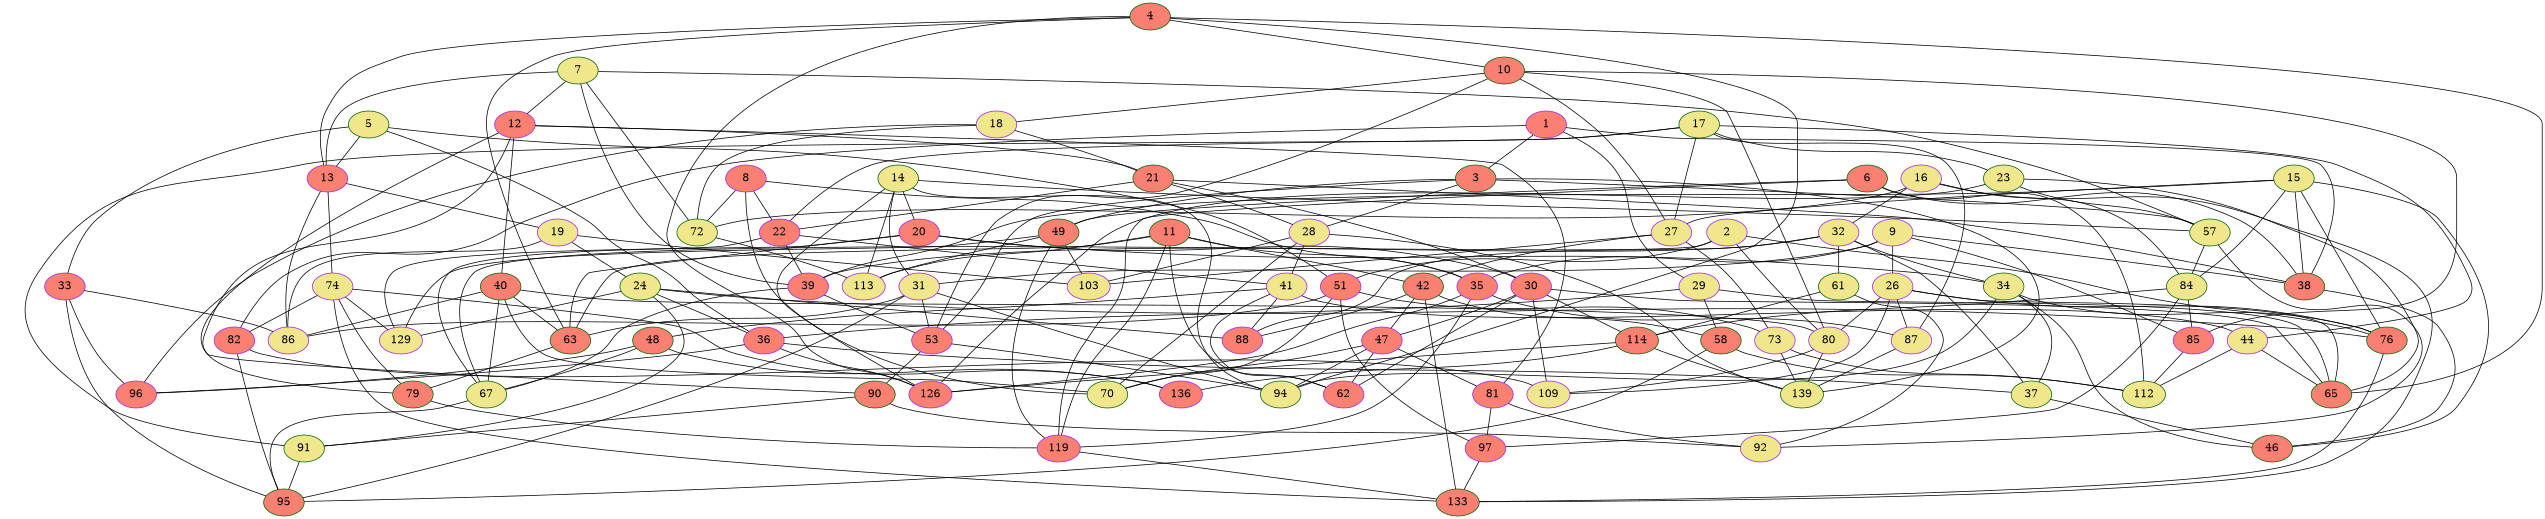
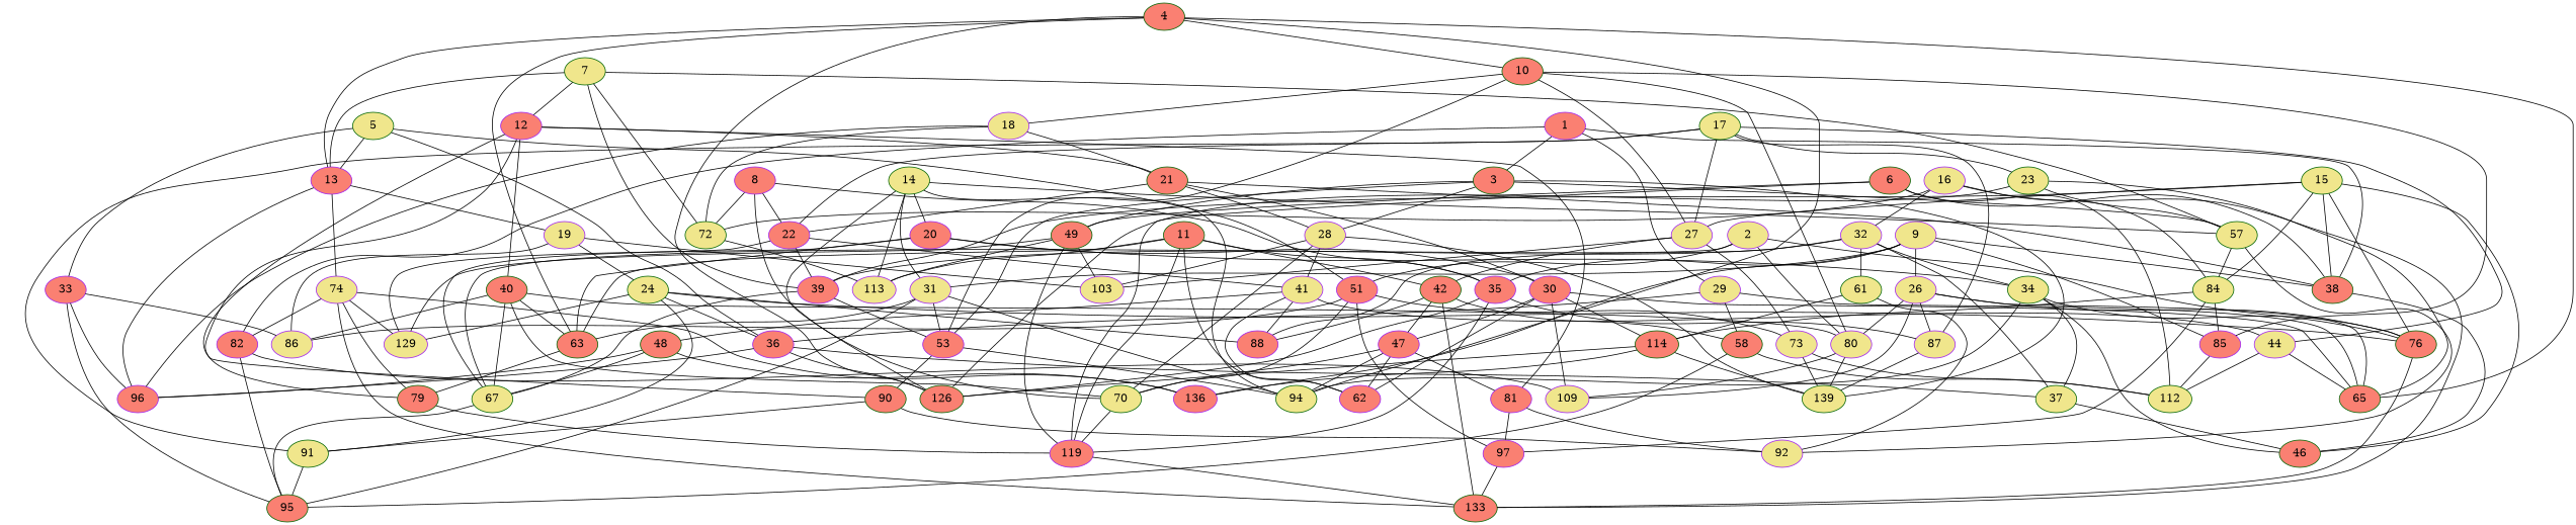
  graph {
    node [color=purple fillcolor=salmon style=filled]
    3 [color=darkgreen super="+132"]
    28 [fillcolor=khaki super="+45"]
    49 [color=darkgreen super="+83"]
    53 [super="+120"]
    57 [color=darkgreen fillcolor=khaki super="+130"]
    139 [color=darkgreen fillcolor=khaki super="+140"]
    1
    29 [fillcolor=khaki]
    38 [color=darkgreen super="+102"]
    82
    65 [color=darkgreen super="+68"]
    36 [super="+108"]
    58 [color=darkgreen]
    46 [color=darkgreen]
    109 [fillcolor=khaki]
    95 [color=darkgreen super="+125"]
    51 [super="+98"]
    70 [color=darkgreen fillcolor=khaki super="+101"]
    86 [fillcolor=khaki]
    73 [fillcolor=khaki]
    97
    2 [fillcolor=khaki]
    67 [color=darkgreen fillcolor=khaki super="+89"]
    76 [color=darkgreen super="+138"]
    80 [fillcolor=khaki super="+116"]
    133 [color=darkgreen super="+141"]
    103 [fillcolor=khaki]
    41 [fillcolor=khaki super="+71"]
    119 [super="+135"]
    113 [fillcolor=khaki]
    129 [fillcolor=khaki]
    94 [color=darkgreen fillcolor=khaki super="+127"]
    90 [color=darkgreen]
    84 [color=darkgreen fillcolor=khaki super="+107"]
    92 [fillcolor=khaki]
    4 [color=darkgreen super="+60"]
    10 [color=darkgreen super="+56"]
    13 [super="+50"]
    63 [color=darkgreen super="+118"]
-   126 [super="+142"]
+   126 [color=darkgreen super="+142"]
    85
    18 [fillcolor=khaki]
    27 [fillcolor=khaki super="+75"]
    19 [fillcolor=khaki]
    74 [fillcolor=khaki super="+105"]
    96 [super="+128"]
    79 [color=darkgreen]
    5 [color=darkgreen fillcolor=khaki]
    33
    37 [color=darkgreen fillcolor=khaki]
    6 [color=darkgreen super="+100"]
    112 [color=darkgreen fillcolor=khaki super="+115"]
    7 [color=darkgreen fillcolor=khaki super="+66"]
    12 [super="+78"]
    39 [super="+55"]
    72 [color=darkgreen fillcolor=khaki super="+134"]
    21 [color=darkgreen super="+59"]
    40 [color=darkgreen super="+93"]
    81
    22 [super="+25"]
    8
    35 [super="+121"]
    87 [fillcolor=khaki]
    9 [fillcolor=khaki super="+52"]
    26 [fillcolor=khaki super="+117"]
    31 [fillcolor=khaki super="+77"]
    136
    42 [color=darkgreen super="+131"]
    11 [color=darkgreen super="+111"]
    62
    88
    47 [super="+122"]
    30 [super="+69"]
    91 [color=darkgreen fillcolor=khaki]
    24 [color=darkgreen fillcolor=khaki super="+43"]
    14 [color=darkgreen fillcolor=khaki super="+110"]
    20 [super="+64"]
    34 [color=darkgreen fillcolor=khaki super="+104"]
    15 [color=darkgreen fillcolor=khaki super="+106"]
    114 [color=darkgreen super="+123"]
    32 [fillcolor=khaki super="+99"]
    61 [color=darkgreen fillcolor=khaki]
    16 [fillcolor=khaki]
    17 [color=darkgreen fillcolor=khaki super="+124"]
    23 [color=darkgreen fillcolor=khaki]
    44 [fillcolor=khaki super="+54"]
    48 [color=darkgreen]
    3 -- 28
    3 -- 49
    3 -- 53
    3 -- 57
    3 -- 139
    28 -- 139
    28 -- 70
    28 -- 103
    28 -- 41
    49 -- 103
    49 -- 119
    49 -- 113
    49 -- 129
    53 -- 94
    53 -- 90
    57 -- 84
    57 -- 92
    1 -- 3
    1 -- 29
    1 -- 38
    1 -- 82
    29 -- 65
    29 -- 36
    29 -- 58
    38 -- 46
    82 -- 109
    82 -- 95
    36 -- 126
    36 -- 96
    36 -- 37
    58 -- 95
    58 -- 112
    51 -- 70
    51 -- 86
    51 -- 73
    51 -- 97
+   70 -- 119
    73 -- 139
    73 -- 112
    97 -- 133
    2 -- 51
    2 -- 67
    2 -- 76
    2 -- 80
    67 -- 95
    76 -- 133
    80 -- 139
    80 -- 109
    41 -- 62
    41 -- 88
    41 -- 44
    41 -- 48
    119 -- 133
    90 -- 92
    90 -- 91
    84 -- 97
    84 -- 85
    84 -- 114
    4 -- 65
    4 -- 94
    4 -- 10
    4 -- 13
    4 -- 63
    4 -- 126
    10 -- 53
    10 -- 80
    10 -- 85
    10 -- 18
    10 -- 27
    13 -- 19
    13 -- 74
-   13 -- 86
+   13 -- 96
    63 -- 79
    85 -- 112
    18 -- 96
    18 -- 72
    18 -- 21
    27 -- 73
    27 -- 103
    27 -- 42
    19 -- 86
    19 -- 103
    19 -- 24
    74 -- 82
    74 -- 133
    74 -- 129
    74 -- 79
    74 -- 136
    79 -- 119
    5 -- 36
    5 -- 51
    5 -- 13
    5 -- 33
    33 -- 95
    33 -- 86
    33 -- 96
    37 -- 46
    6 -- 49
    6 -- 38
    6 -- 119
    6 -- 112 [weight=2]
    7 -- 57
    7 -- 13
    7 -- 12
    7 -- 39
    7 -- 72 [weight=2]
    12 -- 90
    12 -- 79
    12 -- 21
    12 -- 40
    12 -- 81
    39 -- 53
    39 -- 67
    72 -- 113
    21 -- 28
    21 -- 38
    21 -- 22
    21 -- 30
    40 -- 70
    40 -- 86
    40 -- 67
    40 -- 80
    40 -- 63
    81 -- 97
    81 -- 92
    22 -- 41
    22 -- 129
    22 -- 39
    8 -- 70
    8 -- 72
    8 -- 22
    8 -- 35
    35 -- 119
    35 -- 126
    35 -- 87
    87 -- 139
    9 -- 38
    9 -- 85
    9 -- 35
    9 -- 26
    9 -- 31
+   9 -- 136
    26 -- 65
    26 -- 109
    26 -- 76
    26 -- 80
    26 -- 87
    31 -- 53
    31 -- 95
    31 -- 94
    31 -- 63
    42 -- 58
    42 -- 133
    42 -- 88
    42 -- 47
    11 -- 119
    11 -- 113
    11 -- 63
    11 -- 35
    11 -- 42
    11 -- 62
    47 -- 70
    47 -- 94
    47 -- 81
    47 -- 62
    30 -- 65
    30 -- 109
    30 -- 62
    30 -- 47
    30 -- 114
    91 -- 95
    24 -- 36
    24 -- 76
    24 -- 129
    24 -- 88
    24 -- 91
    14 -- 57
    14 -- 113
    14 -- 94
    14 -- 126
    14 -- 31
    14 -- 20
    20 -- 67
    20 -- 63
    20 -- 30
    20 -- 34
    34 -- 46
    34 -- 76
    34 -- 94
    34 -- 37
    15 -- 38
    15 -- 46
    15 -- 76
    15 -- 84
    15 -- 27
    15 -- 39
    114 -- 139
    114 -- 126
    114 -- 136
    32 -- 37
    32 -- 39
    32 -- 88
    32 -- 34
    32 -- 61
    61 -- 92
    61 -- 114
    16 -- 133
    16 -- 84
    16 -- 72
    16 -- 32
    17 -- 27
    17 -- 22
    17 -- 87
    17 -- 91
    17 -- 23
    17 -- 44
    23 -- 57
    23 -- 65
    23 -- 126
    44 -- 65
    44 -- 112
    48 -- 67
    48 -- 96
    48 -- 136
  }
